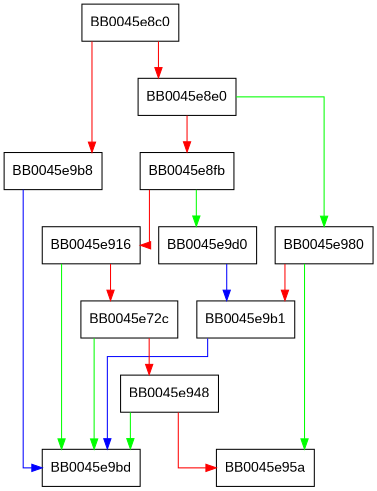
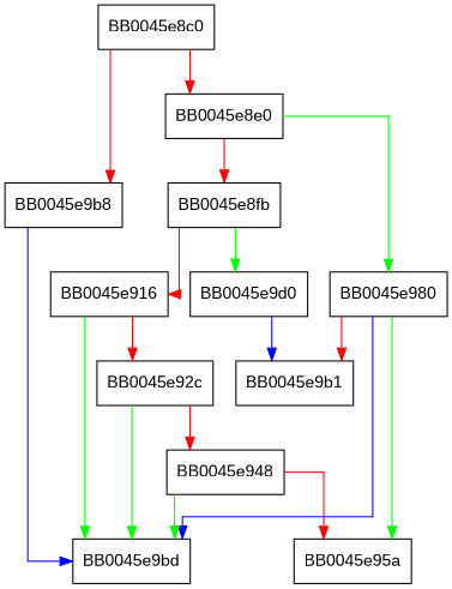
  digraph {
    fontname="Liberation Sans"
    splines=ortho
    node [fontname="Liberation Sans" shape=box]
    edge [color=red fontname="Liberation Sans"]
    BB0045e8c0
    BB0045e9b8
    BB0045e8e0
    BB0045e9bd
    BB0045e980
    BB0045e8fb
    BB0045e95a
    BB0045e9b1
    BB0045e9d0
    BB0045e916
-   BB0045e92c [label=BB0045e72c]
+   BB0045e92c
    BB0045e948
    BB0045e8c0 -> BB0045e9b8
    BB0045e8c0 -> BB0045e8e0
    BB0045e9b8 -> BB0045e9bd [color=blue]
    BB0045e8e0 -> BB0045e980 [color=green]
    BB0045e8e0 -> BB0045e8fb
    BB0045e980 -> BB0045e95a [color=green]
    BB0045e980 -> BB0045e9b1
    BB0045e8fb -> BB0045e9d0 [color=green]
    BB0045e8fb -> BB0045e916
-   BB0045e9b1 -> BB0045e9bd [color=blue]
+   BB0045e980 -> BB0045e9bd [color=blue]
    BB0045e9d0 -> BB0045e9b1 [color=blue]
    BB0045e916 -> BB0045e9bd [color=green]
    BB0045e916 -> BB0045e92c
    BB0045e92c -> BB0045e9bd [color=green]
    BB0045e92c -> BB0045e948
    BB0045e948 -> BB0045e9bd [color=green]
    BB0045e948 -> BB0045e95a
  }
